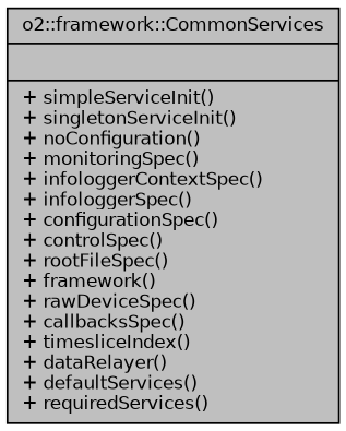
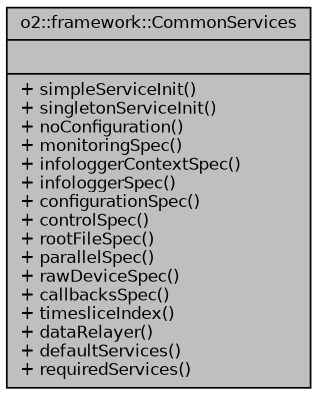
  digraph {
-   n1 [color=black fillcolor=grey75 fontcolor=black fontname=Helvetica fontsize=10 height=0.2 label="{o2::framework::CommonServices\n||+ simpleServiceInit()\l+ singletonServiceInit()\l+ noConfiguration()\l+ monitoringSpec()\l+ infologgerContextSpec()\l+ infologgerSpec()\l+ configurationSpec()\l+ controlSpec()\l+ rootFileSpec()\l+ framework()\l+ rawDeviceSpec()\l+ callbacksSpec()\l+ timesliceIndex()\l+ dataRelayer()\l+ defaultServices()\l+ requiredServices()\l}" shape=record style=filled width=0.4]
+   n1 [color=black fillcolor=grey75 fontcolor=black fontname=Helvetica fontsize=10 height=0.2 label="{o2::framework::CommonServices\n||+ simpleServiceInit()\l+ singletonServiceInit()\l+ noConfiguration()\l+ monitoringSpec()\l+ infologgerContextSpec()\l+ infologgerSpec()\l+ configurationSpec()\l+ controlSpec()\l+ rootFileSpec()\l+ parallelSpec()\l+ rawDeviceSpec()\l+ callbacksSpec()\l+ timesliceIndex()\l+ dataRelayer()\l+ defaultServices()\l+ requiredServices()\l}" shape=record style=filled width=0.4]
  }
